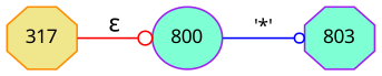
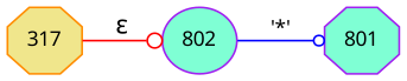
  digraph {
    fontname="Noto Sans"
    rankdir=LR
    node [color=purple fillcolor=aquamarine fixedsize=true fontname="Noto Sans" fontsize=11 peripheries=1 shape=octagon style=filled]
    edge [arrowhead=odot fontname="Noto Sans"]
-   n1 [label=800 shape=ellipse width=.55]
-   n2 [label=803 width=.55]
+   n1 [label=802 shape=ellipse width=.55]
+   n2 [label=801 width=.55]
    n3 [color=darkorange fillcolor=khaki label=317 width=.55]
    n1 -> n2 [arrowsize=.7 color=blue fontsize=11 label="'*'"]
    n3 -> n1 [color=red label="&epsilon;"]
  }
